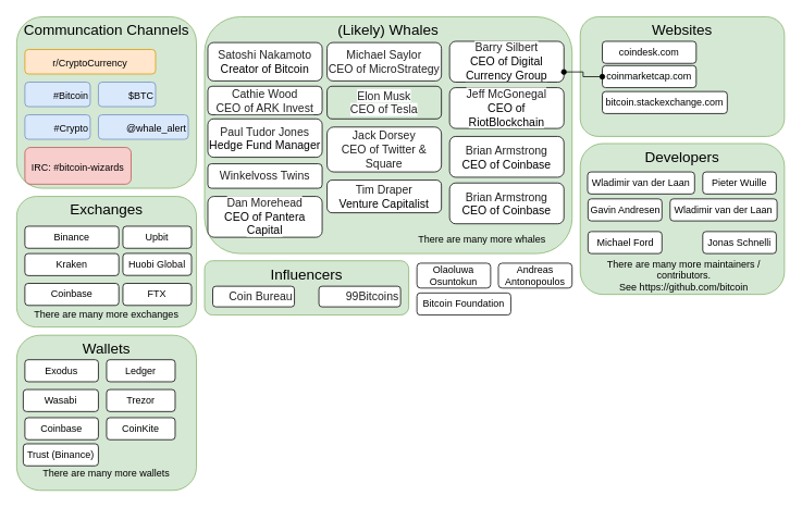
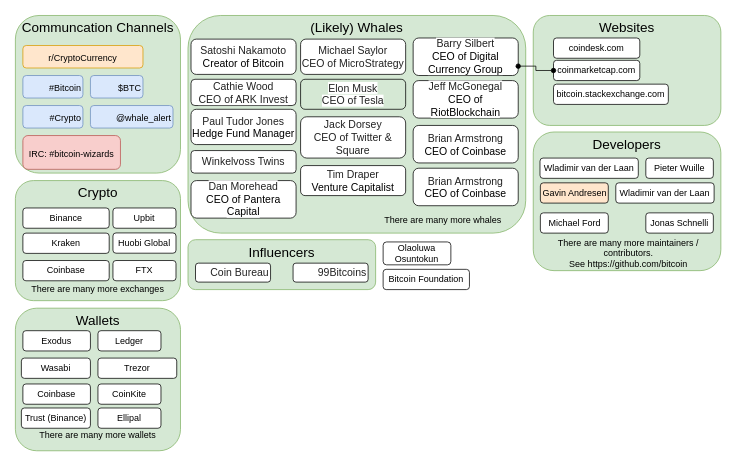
  <mxCell id="0" />
  <mxCell id="1" parent="0" />
  <mxCell id="2" value="Influencers" style="rounded=1;whiteSpace=wrap;html=1;fontSize=18;align=center;verticalAlign=top;fillColor=#d5e8d4;strokeColor=#82b366;" vertex="1" parent="1"><mxGeometry x="250" y="318.75" width="250" height="66.5" as="geometry" /></mxCell>
  <mxCell id="3" value="(Likely) Whales" style="rounded=1;whiteSpace=wrap;html=1;fontSize=18;align=center;verticalAlign=top;fillColor=#d5e8d4;strokeColor=#82b366;" vertex="1" parent="1"><mxGeometry x="250" y="20" width="450" height="290" as="geometry" /></mxCell>
  <mxCell id="4" value="Communcation Channels" style="rounded=1;whiteSpace=wrap;html=1;verticalAlign=top;fontSize=18;fillColor=#d5e8d4;strokeColor=#82b366;" vertex="1" parent="1"><mxGeometry x="20" y="20" width="220" height="210" as="geometry" /></mxCell>
  <mxCell id="5" value="&lt;font style=&quot;font-size: 12px&quot;&gt;r/CryptoCurrency&lt;/font&gt;" style="rounded=1;whiteSpace=wrap;html=1;fontSize=18;fillColor=#ffe6cc;strokeColor=#d79b00;align=center;" vertex="1" parent="1"><mxGeometry x="30" y="60" width="160" height="30" as="geometry" /></mxCell>
  <mxCell id="6" value="&lt;font style=&quot;font-size: 12px&quot;&gt;#Bitcoin&lt;/font&gt;" style="rounded=1;whiteSpace=wrap;html=1;fontSize=18;fillColor=#dae8fc;strokeColor=#6c8ebf;align=right;" vertex="1" parent="1"><mxGeometry x="30" y="100" width="80" height="30" as="geometry" /></mxCell>
  <mxCell id="7" value="" style="shape=image;verticalLabelPosition=bottom;labelBackgroundColor=#ffffff;verticalAlign=top;aspect=fixed;imageAspect=0;image=https://upload.wikimedia.org/wikipedia/de/thumb/9/9f/Twitter_bird_logo_2012.svg/1200px-Twitter_bird_logo_2012.svg.png;" vertex="1" parent="1"><mxGeometry x="40" y="105" width="24.58" height="20" as="geometry" /></mxCell>
  <mxCell id="8" value="&lt;font style=&quot;font-size: 12px&quot;&gt;#Crypto&lt;/font&gt;" style="rounded=1;whiteSpace=wrap;html=1;fontSize=18;fillColor=#dae8fc;strokeColor=#6c8ebf;align=right;" vertex="1" parent="1"><mxGeometry x="30" y="140" width="80" height="30" as="geometry" /></mxCell>
  <mxCell id="9" value="" style="shape=image;verticalLabelPosition=bottom;labelBackgroundColor=#ffffff;verticalAlign=top;aspect=fixed;imageAspect=0;image=https://upload.wikimedia.org/wikipedia/de/thumb/9/9f/Twitter_bird_logo_2012.svg/1200px-Twitter_bird_logo_2012.svg.png;" vertex="1" parent="1"><mxGeometry x="40" y="145" width="24.58" height="20" as="geometry" /></mxCell>
  <mxCell id="10" value="&lt;font style=&quot;font-size: 12px&quot;&gt;$BTC&lt;/font&gt;" style="rounded=1;whiteSpace=wrap;html=1;fontSize=18;fillColor=#dae8fc;strokeColor=#6c8ebf;align=right;" vertex="1" parent="1"><mxGeometry x="120" y="100" width="70" height="30" as="geometry" /></mxCell>
  <mxCell id="11" value="" style="shape=image;verticalLabelPosition=bottom;labelBackgroundColor=#ffffff;verticalAlign=top;aspect=fixed;imageAspect=0;image=https://upload.wikimedia.org/wikipedia/de/thumb/9/9f/Twitter_bird_logo_2012.svg/1200px-Twitter_bird_logo_2012.svg.png;" vertex="1" parent="1"><mxGeometry x="130" y="105" width="24.58" height="20" as="geometry" /></mxCell>
  <mxCell id="12" value="" style="shape=image;verticalLabelPosition=bottom;labelBackgroundColor=#ffffff;verticalAlign=top;aspect=fixed;imageAspect=0;image=https://cdn.worldvectorlogo.com/logos/reddit-2.svg;" vertex="1" parent="1"><mxGeometry x="40" y="67" width="19.08" height="16" as="geometry" /></mxCell>
  <mxCell id="13" value="&lt;span style=&quot;color: rgb(34 , 34 , 34) ; font-size: 14px ; text-align: left ; background-color: rgb(255 , 255 , 255)&quot;&gt;Michael Saylor&lt;br&gt;CEO of MicroStrategy&lt;br&gt;&lt;/span&gt;" style="rounded=1;whiteSpace=wrap;html=1;fontSize=14;align=center;" vertex="1" parent="1"><mxGeometry x="400" y="51.5" width="140" height="47" as="geometry" /></mxCell>
  <mxCell id="14" value="&lt;font style=&quot;font-size: 14px&quot;&gt;&lt;span style=&quot;color: rgb(34 , 34 , 34) ; text-align: left ; background-color: rgb(255 , 255 , 255)&quot;&gt;Jack Dorsey&lt;br&gt;&lt;/span&gt;&lt;span style=&quot;color: rgb(34 , 34 , 34) ; text-align: left ; background-color: rgb(255 , 255 , 255)&quot;&gt;CEO of Twitter &amp;amp; Square&lt;/span&gt;&lt;/font&gt;&lt;span style=&quot;color: rgb(34 , 34 , 34) ; font-size: 14px ; text-align: left ; background-color: rgb(255 , 255 , 255)&quot;&gt;&lt;br style=&quot;font-size: 14px&quot;&gt;&lt;/span&gt;" style="rounded=1;whiteSpace=wrap;html=1;fontSize=14;align=center;" vertex="1" parent="1"><mxGeometry x="400" y="155" width="140" height="55" as="geometry" /></mxCell>
  <mxCell id="15" value="&lt;font style=&quot;font-size: 14px&quot;&gt;&lt;span style=&quot;color: rgb(34 , 34 , 34) ; text-align: left ; background-color: rgb(255 , 255 , 255)&quot;&gt;Cathie Wood&lt;br&gt;&lt;/span&gt;&lt;span style=&quot;color: rgb(34 , 34 , 34) ; font-family: , &amp;#34;blinkmacsystemfont&amp;#34; , &amp;#34;segoe ui&amp;#34; , &amp;#34;roboto&amp;#34; , &amp;#34;helvetica&amp;#34; , &amp;#34;arial&amp;#34; , sans-serif , &amp;#34;apple color emoji&amp;#34; , &amp;#34;segoe ui emoji&amp;#34; , &amp;#34;segoe ui symbol&amp;#34; ; text-align: left ; background-color: rgb(255 , 255 , 255)&quot;&gt;CEO of ARK Invest&lt;/span&gt;&lt;/font&gt;&lt;span style=&quot;color: rgb(34 , 34 , 34) ; font-size: 14px ; text-align: left ; background-color: rgb(255 , 255 , 255)&quot;&gt;&lt;br style=&quot;font-size: 14px&quot;&gt;&lt;/span&gt;" style="rounded=1;whiteSpace=wrap;html=1;fontSize=14;align=center;" vertex="1" parent="1"><mxGeometry x="254" y="105" width="140" height="35" as="geometry" /></mxCell>
  <mxCell id="16" value="&lt;span style=&quot;background-color: rgb(255, 255, 255);&quot;&gt;&lt;font color=&quot;#222222&quot;&gt;Coin Bureau&lt;/font&gt;&lt;br&gt;&lt;/span&gt;" style="rounded=1;whiteSpace=wrap;html=1;fontSize=14;align=right;" vertex="1" parent="1"><mxGeometry x="260" y="350" width="100" height="25.25" as="geometry" /></mxCell>
  <mxCell id="17" value="&lt;span style=&quot;background-color: rgb(255, 255, 255);&quot;&gt;&lt;font color=&quot;#222222&quot;&gt;99Bitcoins&lt;/font&gt;&lt;br&gt;&lt;/span&gt;" style="rounded=1;whiteSpace=wrap;html=1;fontSize=14;align=right;" vertex="1" parent="1"><mxGeometry x="390" y="350" width="100" height="25.25" as="geometry" /></mxCell>
  <mxCell id="18" value="&lt;span style=&quot;color: rgb(34 , 34 , 34) ; font-size: 14px ; text-align: left ; background-color: rgb(255 , 255 , 255)&quot;&gt;Elon Musk&lt;br&gt;CEO of Tesla&lt;br&gt;&lt;/span&gt;" style="rounded=1;whiteSpace=wrap;html=1;fontSize=14;align=center;fillColor=#d5e8d4;" vertex="1" parent="1"><mxGeometry x="400" y="105" width="140" height="40" as="geometry" /></mxCell>
  <mxCell id="19" value="Developers" style="rounded=1;whiteSpace=wrap;html=1;fontSize=18;align=center;verticalAlign=top;fillColor=#d5e8d4;strokeColor=#82b366;" vertex="1" parent="1"><mxGeometry x="710" y="175.25" width="250" height="184.75" as="geometry" /></mxCell>
  <mxCell id="20" value="&lt;span style=&quot;text-align: left ; background-color: rgb(255 , 255 , 255)&quot;&gt;&lt;font color=&quot;#222222&quot;&gt;Paul Tudor Jones&lt;br&gt;&lt;/font&gt;Hedge Fund Manager&lt;br&gt;&lt;/span&gt;" style="rounded=1;whiteSpace=wrap;html=1;fontSize=14;align=center;" vertex="1" parent="1"><mxGeometry x="254" y="145" width="140" height="47" as="geometry" /></mxCell>
  <mxCell id="21" value="&lt;font style=&quot;font-size: 12px&quot;&gt;IRC: #bitcoin-wizards&lt;/font&gt;" style="rounded=1;whiteSpace=wrap;html=1;fontSize=18;fillColor=#f8cecc;strokeColor=#b85450;align=center;" vertex="1" parent="1"><mxGeometry x="30" y="180" width="130" height="45" as="geometry" /></mxCell>
  <mxCell id="22" value="Websites" style="rounded=1;whiteSpace=wrap;html=1;fontSize=18;align=center;verticalAlign=top;fillColor=#d5e8d4;strokeColor=#82b366;" vertex="1" parent="1"><mxGeometry x="710" y="20" width="250" height="146.5" as="geometry" /></mxCell>
  <mxCell id="23" value="coinmarketcap.com" style="rounded=1;whiteSpace=wrap;html=1;fontSize=12;align=center;" vertex="1" parent="1"><mxGeometry x="737" y="79.75" width="115" height="27" as="geometry" /></mxCell>
- <mxCell id="24" value="Exchanges" style="rounded=1;whiteSpace=wrap;html=1;fontSize=18;align=center;verticalAlign=top;fillColor=#d5e8d4;strokeColor=#82b366;" vertex="1" parent="1"><mxGeometry x="20" y="240" width="220" height="160" as="geometry" /></mxCell>
+ <mxCell id="24" value="Crypto" style="rounded=1;whiteSpace=wrap;html=1;fontSize=18;align=center;verticalAlign=top;fillColor=#d5e8d4;strokeColor=#82b366;" vertex="1" parent="1"><mxGeometry x="20" y="240" width="220" height="160" as="geometry" /></mxCell>
  <mxCell id="25" value="Binance" style="rounded=1;whiteSpace=wrap;html=1;fontSize=12;align=center;" vertex="1" parent="1"><mxGeometry x="30" y="276.5" width="115" height="27" as="geometry" /></mxCell>
  <mxCell id="26" value="Kraken" style="rounded=1;whiteSpace=wrap;html=1;fontSize=12;align=center;" vertex="1" parent="1"><mxGeometry x="30" y="310" width="115" height="27" as="geometry" /></mxCell>
  <mxCell id="27" value="coindesk.com" style="rounded=1;whiteSpace=wrap;html=1;fontSize=12;align=center;" vertex="1" parent="1"><mxGeometry x="737" y="50" width="115" height="27" as="geometry" /></mxCell>
  <mxCell id="28" value="&lt;span style=&quot;text-align: left ; background-color: rgb(255 , 255 , 255)&quot;&gt;&lt;font color=&quot;#222222&quot;&gt;Satoshi Nakamoto&lt;br&gt;&lt;/font&gt;Creator of Bitcoin&lt;br&gt;&lt;/span&gt;" style="rounded=1;whiteSpace=wrap;html=1;fontSize=14;align=center;" vertex="1" parent="1"><mxGeometry x="254" y="51.5" width="140" height="47" as="geometry" /></mxCell>
  <mxCell id="29" value="&lt;span style=&quot;text-align: left ; background-color: rgb(255 , 255 , 255)&quot;&gt;&lt;font color=&quot;#222222&quot;&gt;Winkelvoss Twins&lt;/font&gt;&lt;br&gt;&lt;/span&gt;" style="rounded=1;whiteSpace=wrap;html=1;fontSize=14;align=center;" vertex="1" parent="1"><mxGeometry x="254" y="200" width="140" height="30" as="geometry" /></mxCell>
  <mxCell id="30" value="&lt;span style=&quot;text-align: left ; background-color: rgb(255 , 255 , 255)&quot;&gt;&lt;font color=&quot;#222222&quot;&gt;Tim Draper&lt;br&gt;&lt;/font&gt;Venture Capitalist&lt;br&gt;&lt;/span&gt;" style="rounded=1;whiteSpace=wrap;html=1;fontSize=14;align=center;" vertex="1" parent="1"><mxGeometry x="400" y="220" width="140" height="40" as="geometry" /></mxCell>
  <mxCell id="31" value="&lt;span style=&quot;text-align: left ; background-color: rgb(255 , 255 , 255)&quot;&gt;&lt;font color=&quot;#222222&quot;&gt;Barry Silbert&lt;br&gt;&lt;/font&gt;CEO of Digital Currency Group&lt;br&gt;&lt;/span&gt;" style="rounded=1;whiteSpace=wrap;html=1;fontSize=14;align=center;" vertex="1" parent="1"><mxGeometry x="550" y="50" width="140" height="50" as="geometry" /></mxCell>
  <mxCell id="32" style="edgeStyle=orthogonalEdgeStyle;rounded=0;orthogonalLoop=1;jettySize=auto;html=1;exitX=1;exitY=0.75;exitDx=0;exitDy=0;fontSize=12;endArrow=oval;endFill=1;startArrow=oval;startFill=1;" edge="1" parent="1" source="31" target="23"><mxGeometry relative="1" as="geometry" /></mxCell>
  <mxCell id="33" value="&lt;span style=&quot;text-align: left ; background-color: rgb(255 , 255 , 255)&quot;&gt;&lt;font color=&quot;#222222&quot;&gt;Jeff McGonegal&lt;br&gt;&lt;/font&gt;CEO of RiotBlockchain&lt;br&gt;&lt;/span&gt;" style="rounded=1;whiteSpace=wrap;html=1;fontSize=14;align=center;" vertex="1" parent="1"><mxGeometry x="550" y="106.75" width="140" height="50" as="geometry" /></mxCell>
  <mxCell id="34" value="Huobi Global" style="rounded=1;whiteSpace=wrap;html=1;fontSize=12;align=center;" vertex="1" parent="1"><mxGeometry x="150" y="309.75" width="84" height="27" as="geometry" /></mxCell>
  <mxCell id="35" value="Upbit" style="rounded=1;whiteSpace=wrap;html=1;fontSize=12;align=center;" vertex="1" parent="1"><mxGeometry x="150" y="276.5" width="84" height="27" as="geometry" /></mxCell>
  <mxCell id="36" value="Coinbase" style="rounded=1;whiteSpace=wrap;html=1;fontSize=12;align=center;" vertex="1" parent="1"><mxGeometry x="30" y="346.5" width="115" height="27" as="geometry" /></mxCell>
  <mxCell id="37" value="&lt;span style=&quot;text-align: left ; background-color: rgb(255 , 255 , 255)&quot;&gt;&lt;font color=&quot;#222222&quot;&gt;Brian Armstrong&lt;br&gt;&lt;/font&gt;CEO of Coinbase&lt;br&gt;&lt;/span&gt;" style="rounded=1;whiteSpace=wrap;html=1;fontSize=14;align=center;" vertex="1" parent="1"><mxGeometry x="550" y="166.5" width="140" height="50" as="geometry" /></mxCell>
  <mxCell id="38" value="FTX" style="rounded=1;whiteSpace=wrap;html=1;fontSize=12;align=center;" vertex="1" parent="1"><mxGeometry x="150" y="346.5" width="84" height="27" as="geometry" /></mxCell>
  <mxCell id="39" value="&lt;span style=&quot;text-align: left ; background-color: rgb(255 , 255 , 255)&quot;&gt;&lt;font color=&quot;#222222&quot;&gt;Brian Armstrong&lt;br&gt;&lt;/font&gt;CEO of Coinbase&lt;br&gt;&lt;/span&gt;" style="rounded=1;whiteSpace=wrap;html=1;fontSize=14;align=center;" vertex="1" parent="1"><mxGeometry x="550" y="223.5" width="140" height="50" as="geometry" /></mxCell>
  <mxCell id="40" value="&lt;span style=&quot;text-align: left ; background-color: rgb(255 , 255 , 255)&quot;&gt;&lt;font color=&quot;#222222&quot;&gt;Dan Morehead&lt;br&gt;&lt;/font&gt;CEO of Pantera Capital&lt;br&gt;&lt;/span&gt;" style="rounded=1;whiteSpace=wrap;html=1;fontSize=14;align=center;" vertex="1" parent="1"><mxGeometry x="254" y="240" width="140" height="50" as="geometry" /></mxCell>
  <mxCell id="41" value="&lt;font style=&quot;font-size: 12px&quot;&gt;@whale_alert&lt;/font&gt;" style="rounded=1;whiteSpace=wrap;html=1;fontSize=18;fillColor=#dae8fc;strokeColor=#6c8ebf;align=right;" vertex="1" parent="1"><mxGeometry x="120" y="140" width="110" height="30" as="geometry" /></mxCell>
  <mxCell id="42" value="" style="shape=image;verticalLabelPosition=bottom;labelBackgroundColor=#ffffff;verticalAlign=top;aspect=fixed;imageAspect=0;image=https://upload.wikimedia.org/wikipedia/de/thumb/9/9f/Twitter_bird_logo_2012.svg/1200px-Twitter_bird_logo_2012.svg.png;" vertex="1" parent="1"><mxGeometry x="130" y="145" width="24.58" height="20" as="geometry" /></mxCell>
  <mxCell id="43" value="Wladimir van der Laan" style="rounded=1;whiteSpace=wrap;html=1;fontSize=12;align=center;" vertex="1" parent="1"><mxGeometry x="719" y="210" width="131" height="27" as="geometry" /></mxCell>
- <mxCell id="44" value="Gavin Andresen" style="rounded=1;whiteSpace=wrap;html=1;fontSize=12;align=center;" vertex="1" parent="1"><mxGeometry x="719.5" y="243" width="90.5" height="27" as="geometry" /></mxCell>
+ <mxCell id="44" value="Gavin Andresen" style="rounded=1;whiteSpace=wrap;html=1;fontSize=12;align=center;fillColor=#ffe6cc;" vertex="1" parent="1"><mxGeometry x="719.5" y="243" width="90.5" height="27" as="geometry" /></mxCell>
  <mxCell id="45" value="Pieter Wuille" style="rounded=1;whiteSpace=wrap;html=1;fontSize=12;align=center;" vertex="1" parent="1"><mxGeometry x="860" y="210" width="90" height="27" as="geometry" /></mxCell>
  <mxCell id="46" value="Wladimir van der Laan" style="rounded=1;whiteSpace=wrap;html=1;fontSize=12;align=center;" vertex="1" parent="1"><mxGeometry x="820" y="243" width="131" height="27" as="geometry" /></mxCell>
  <mxCell id="47" value="Bitcoin Foundation" style="rounded=1;whiteSpace=wrap;html=1;fontSize=12;align=center;" vertex="1" parent="1"><mxGeometry x="510" y="358.25" width="115" height="27" as="geometry" /></mxCell>
  <mxCell id="48" value="Jonas Schnelli" style="rounded=1;whiteSpace=wrap;html=1;fontSize=12;align=center;" vertex="1" parent="1"><mxGeometry x="860" y="283" width="90" height="27" as="geometry" /></mxCell>
  <mxCell id="49" value="Olaoluwa Osuntokun" style="rounded=1;whiteSpace=wrap;html=1;fontSize=12;align=center;" vertex="1" parent="1"><mxGeometry x="510" y="321.75" width="90.25" height="30.5" as="geometry" /></mxCell>
  <mxCell id="50" value="Michael Ford" style="rounded=1;whiteSpace=wrap;html=1;fontSize=12;align=center;" vertex="1" parent="1"><mxGeometry x="719.5" y="283" width="90.5" height="27" as="geometry" /></mxCell>
  <mxCell id="51" value="There are many more whales" style="text;html=1;strokeColor=none;fillColor=none;align=center;verticalAlign=middle;whiteSpace=wrap;rounded=0;fontSize=12;" vertex="1" parent="1"><mxGeometry x="490" y="283" width="200" height="20" as="geometry" /></mxCell>
  <mxCell id="52" value="There are many more maintainers / contributors. See&amp;nbsp;https://github.com/bitcoin" style="text;html=1;strokeColor=none;fillColor=none;align=center;verticalAlign=middle;whiteSpace=wrap;rounded=0;fontSize=12;" vertex="1" parent="1"><mxGeometry x="737" y="317" width="200" height="40" as="geometry" /></mxCell>
  <mxCell id="53" value="" style="shape=image;verticalLabelPosition=bottom;labelBackgroundColor=#ffffff;verticalAlign=top;aspect=fixed;imageAspect=0;image=https://cdn.icon-icons.com/icons2/195/PNG/256/YouTube_23392.png;" vertex="1" parent="1"><mxGeometry x="260" y="352.25" width="21.25" height="21.25" as="geometry" /></mxCell>
  <mxCell id="54" value="" style="shape=image;verticalLabelPosition=bottom;labelBackgroundColor=#ffffff;verticalAlign=top;aspect=fixed;imageAspect=0;image=https://cdn.icon-icons.com/icons2/195/PNG/256/YouTube_23392.png;" vertex="1" parent="1"><mxGeometry x="394" y="352.25" width="21.25" height="21.25" as="geometry" /></mxCell>
  <mxCell id="55" value="There are many more exchanges" style="text;html=1;strokeColor=none;fillColor=none;align=center;verticalAlign=middle;whiteSpace=wrap;rounded=0;fontSize=12;" vertex="1" parent="1"><mxGeometry x="30" y="375.25" width="200" height="20" as="geometry" /></mxCell>
  <mxCell id="56" value="Wallets" style="rounded=1;whiteSpace=wrap;html=1;fontSize=18;align=center;verticalAlign=top;fillColor=#d5e8d4;strokeColor=#82b366;" vertex="1" parent="1"><mxGeometry x="20" y="410" width="220" height="190" as="geometry" /></mxCell>
  <mxCell id="57" value="Exodus" style="rounded=1;whiteSpace=wrap;html=1;fontSize=12;align=center;" vertex="1" parent="1"><mxGeometry x="30" y="440" width="90" height="27" as="geometry" /></mxCell>
  <mxCell id="58" value="Ledger" style="rounded=1;whiteSpace=wrap;html=1;fontSize=12;align=center;" vertex="1" parent="1"><mxGeometry x="130" y="440" width="84" height="27" as="geometry" /></mxCell>
- <mxCell id="59" value="Trezor" style="rounded=1;whiteSpace=wrap;html=1;fontSize=12;align=center;" vertex="1" parent="1"><mxGeometry x="130" y="476.5" width="84" height="27" as="geometry" /></mxCell>
+ <mxCell id="59" value="Trezor" style="rounded=1;whiteSpace=wrap;html=1;fontSize=12;align=center;" vertex="1" parent="1"><mxGeometry x="130" y="476.5" width="105" height="27" as="geometry" /></mxCell>
  <mxCell id="60" value="There are many more wallets" style="text;html=1;strokeColor=none;fillColor=none;align=center;verticalAlign=middle;whiteSpace=wrap;rounded=0;fontSize=12;" vertex="1" parent="1"><mxGeometry x="30" y="570" width="200" height="20" as="geometry" /></mxCell>
  <mxCell id="61" value="CoinKite" style="rounded=1;whiteSpace=wrap;html=1;fontSize=12;align=center;" vertex="1" parent="1"><mxGeometry x="130" y="511" width="84" height="27" as="geometry" /></mxCell>
+ <mxCell id="62" value="Ellipal" style="rounded=1;whiteSpace=wrap;html=1;fontSize=12;align=center;" vertex="1" parent="1"><mxGeometry x="130" y="543" width="84" height="27" as="geometry" /></mxCell>
  <mxCell id="63" value="Wasabi" style="rounded=1;whiteSpace=wrap;html=1;fontSize=12;align=center;" vertex="1" parent="1"><mxGeometry x="28" y="476.5" width="92" height="27" as="geometry" /></mxCell>
  <mxCell id="64" value="Coinbase" style="rounded=1;whiteSpace=wrap;html=1;fontSize=12;align=center;" vertex="1" parent="1"><mxGeometry x="30" y="511" width="90" height="27" as="geometry" /></mxCell>
  <mxCell id="65" value="Trust (Binance)" style="rounded=1;whiteSpace=wrap;html=1;fontSize=12;align=center;" vertex="1" parent="1"><mxGeometry x="28" y="543" width="92" height="27" as="geometry" /></mxCell>
- <mxCell id="66" value="Andreas Antonopoulos" style="rounded=1;whiteSpace=wrap;html=1;fontSize=12;align=center;" vertex="1" parent="1"><mxGeometry x="609.75" y="321.75" width="90.25" height="30.5" as="geometry" /></mxCell>
  <mxCell id="67" value="bitcoin.stackexchange.com" style="rounded=1;whiteSpace=wrap;html=1;fontSize=12;align=center;" vertex="1" parent="1"><mxGeometry x="737" y="111.5" width="153" height="27" as="geometry" /></mxCell>
